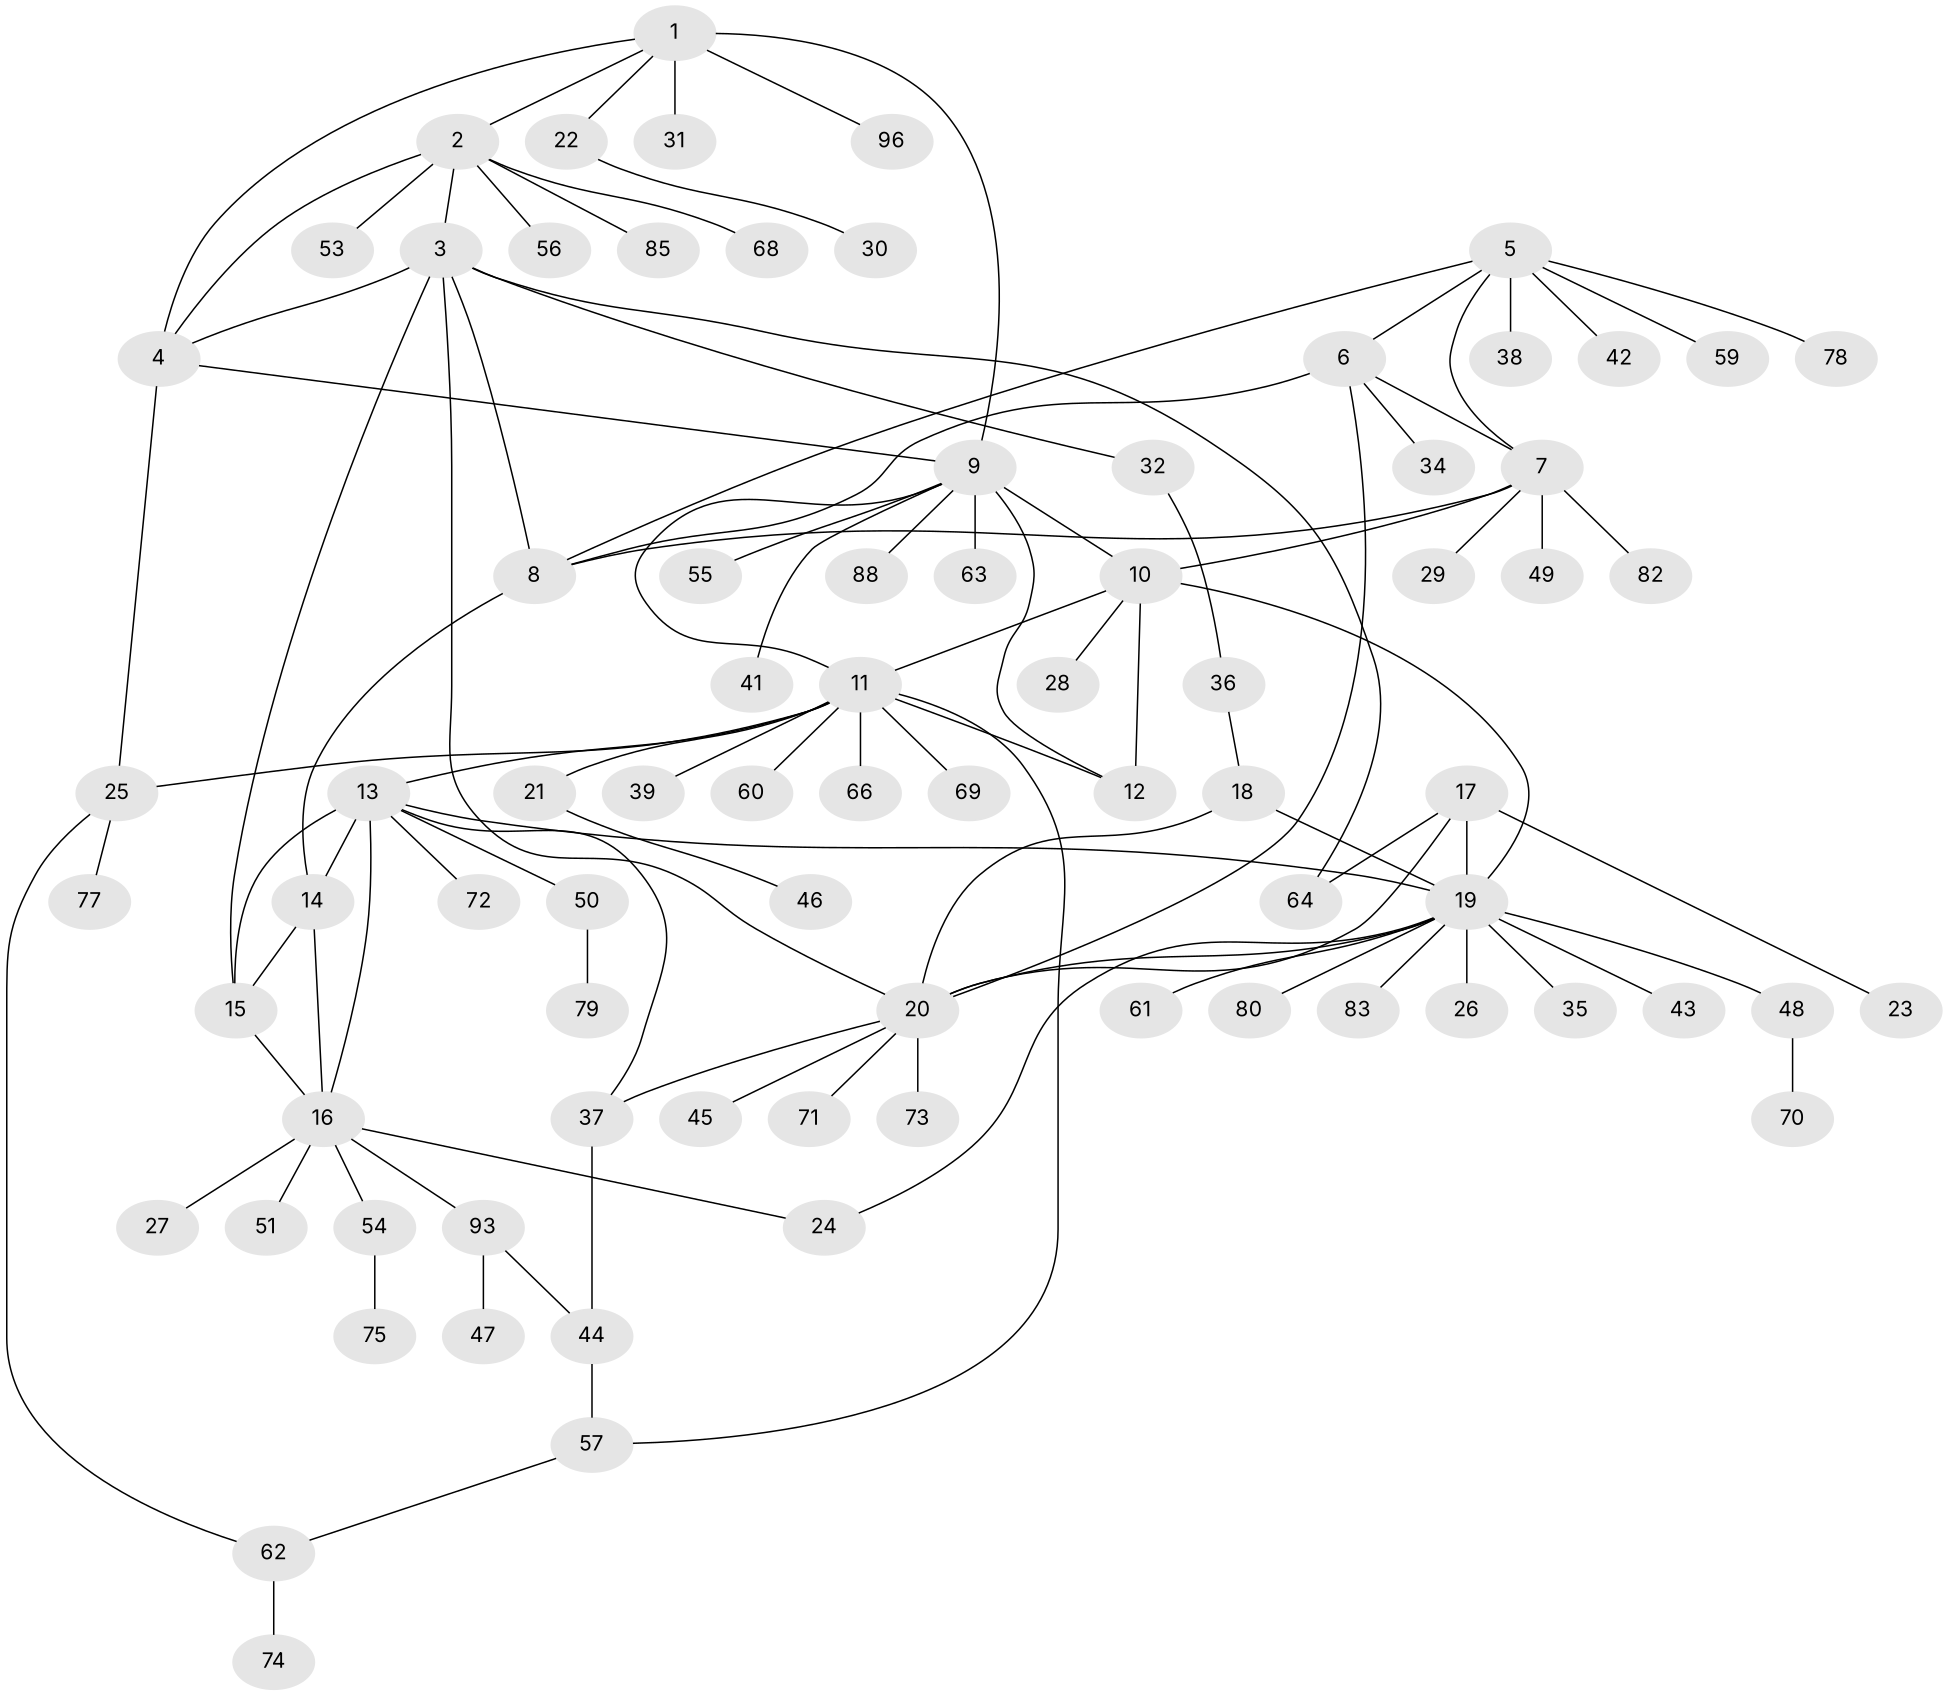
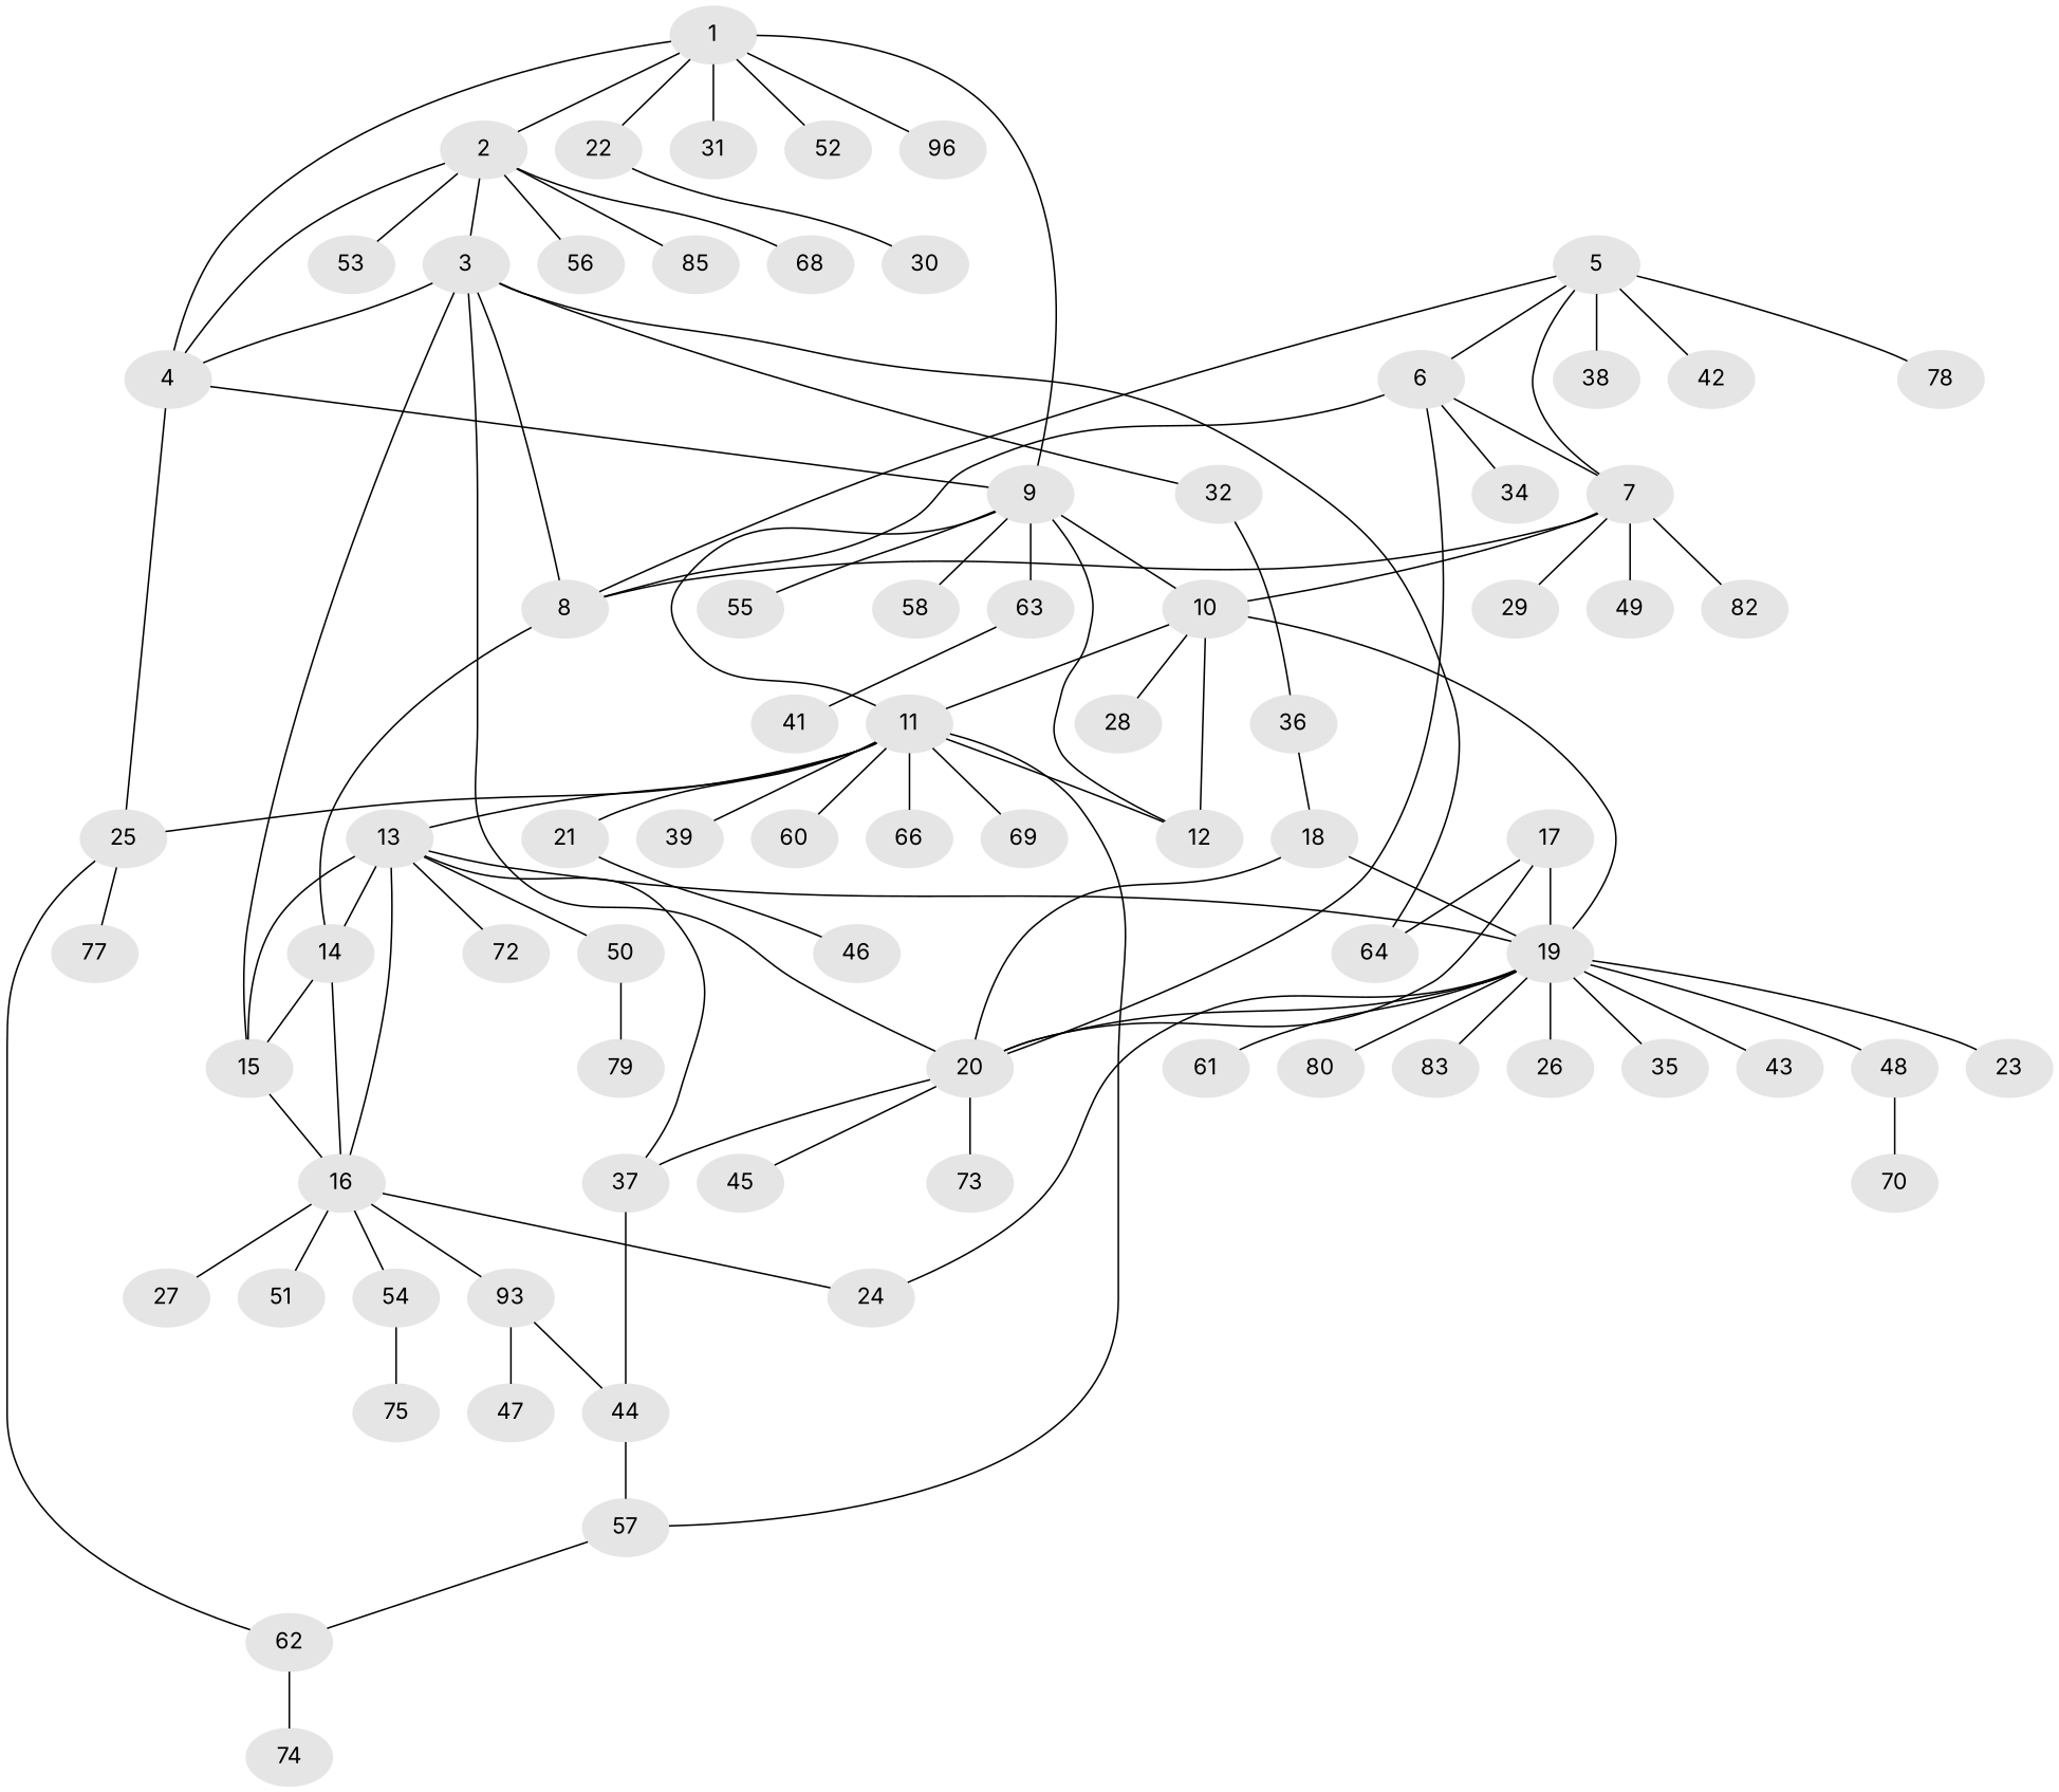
  graph {
    fontname=Inter
    node [color=gray90 fontname=Inter style=filled]
    edge [fontname=Inter]
    1
    2
    4
    22
    31
+   52
    n7 [label=96]
    9
    3
    53
    56
    n12 [label=85]
    68
    8
    15
    20
    32
    64
    25
    30
    14
    16
    37
    45
-   71
    73
    36
    10
    11
    12
    41
    55
-   58 [label=88]
+   58
    63
    62
    77
    5
    6
    7
    38
    42
-   59
    78
    34
    29
    49
    82
    19
    28
    13
    21
    39
    57
    60
    66
    69
    24
    23
    26
    35
    43
    48
    61
    80
    n65 [label=83]
    50
    72
    46
    27
    n70 [label=93]
    51
    54
    44
    79
    47
    75
    17
    18
    70
    74
    1 -- 2
    1 -- 4
    1 -- 22
    1 -- 31
+   1 -- 52
    1 -- n7
    1 -- 9
    2 -- 4
    2 -- 3
    2 -- 53
    2 -- 56
    2 -- n12
    2 -- 68
    4 -- 9
    4 -- 25
    22 -- 30
    9 -- 10
    9 -- 11
    9 -- 12
-   9 -- 41
+   63 -- 41
    9 -- 55
    9 -- 58
    9 -- 63
    3 -- 4
    3 -- 8
    3 -- 15
    3 -- 20
    3 -- 32
    3 -- 64
    8 -- 14
    15 -- 16
    20 -- 37
    20 -- 45
-   20 -- 71
    20 -- 73
    32 -- 36
    25 -- 62
    25 -- 77
    14 -- 15
    14 -- 16
    16 -- 24
    16 -- 27
    16 -- n70
    16 -- 51
    16 -- 54
    37 -- 44
    36 -- 18
    10 -- 11
    10 -- 12
    10 -- 19
    10 -- 28
    11 -- 25
    11 -- 12
    11 -- 13
    11 -- 21
    11 -- 39
    11 -- 57
    11 -- 60
    11 -- 66
    11 -- 69
    62 -- 74
    5 -- 8
    5 -- 6
    5 -- 7
    5 -- 38
    5 -- 42
-   5 -- 59
    5 -- 78
    6 -- 8
    6 -- 20
    6 -- 7
    6 -- 34
    7 -- 8
    7 -- 10
    7 -- 29
    7 -- 49
    7 -- 82
    19 -- 20
    19 -- 24
-   17 -- 23
+   19 -- 23
    19 -- 26
    19 -- 35
    19 -- 43
    19 -- 48
    19 -- 61
    19 -- 80
    19 -- n65
    13 -- 15
    13 -- 14
    13 -- 16
    13 -- 37
    13 -- 19
    13 -- 50
    13 -- 72
    21 -- 46
    57 -- 62
    48 -- 70
    50 -- 79
    n70 -- 44
    n70 -- 47
    54 -- 75
    44 -- 57
    17 -- 20
    17 -- 64
    17 -- 19
    18 -- 20
    18 -- 19
  }
